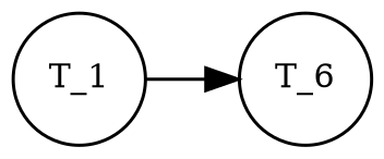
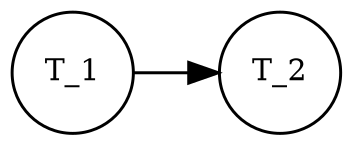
  digraph {
    nodesep=0.1
    rankdir=LR
    ranksep=0.4
    node [fontsize=10 shape=circle]
    T_1
-   T_2 [label=T_6]
+   T_2
    T_1 -> T_2
  }
